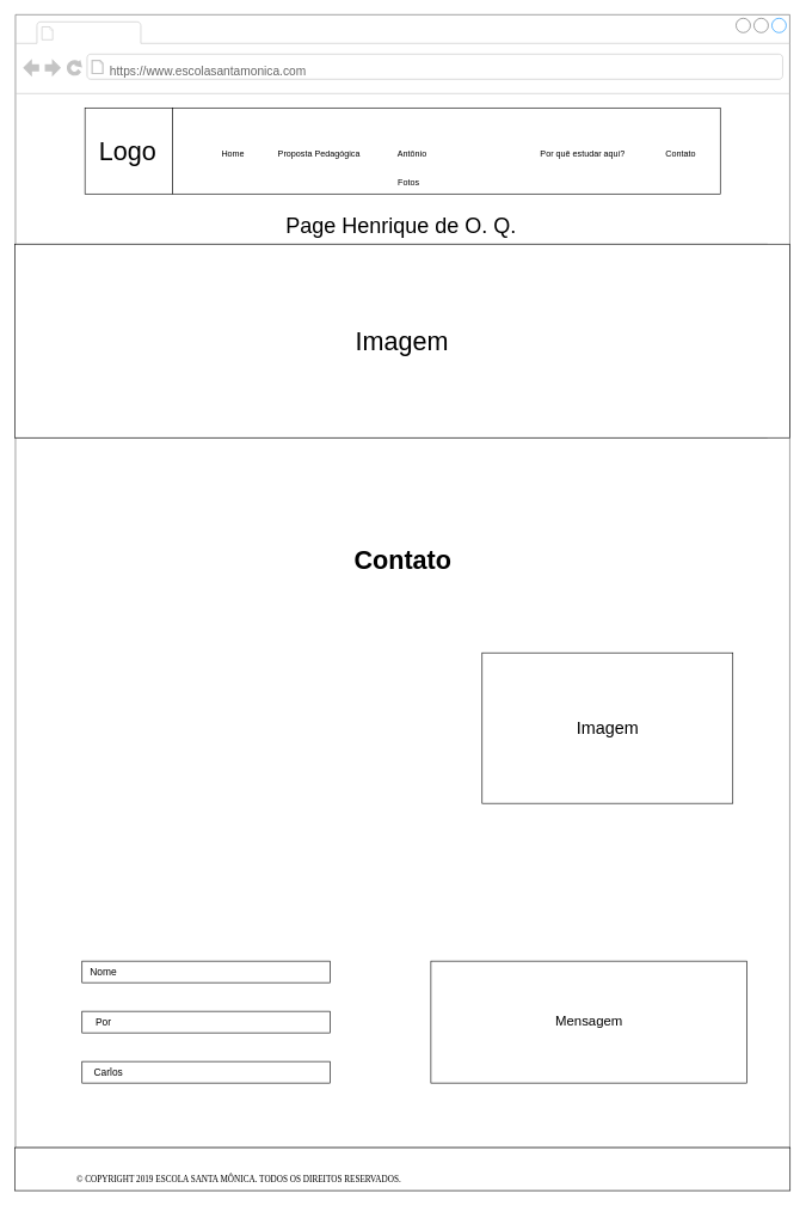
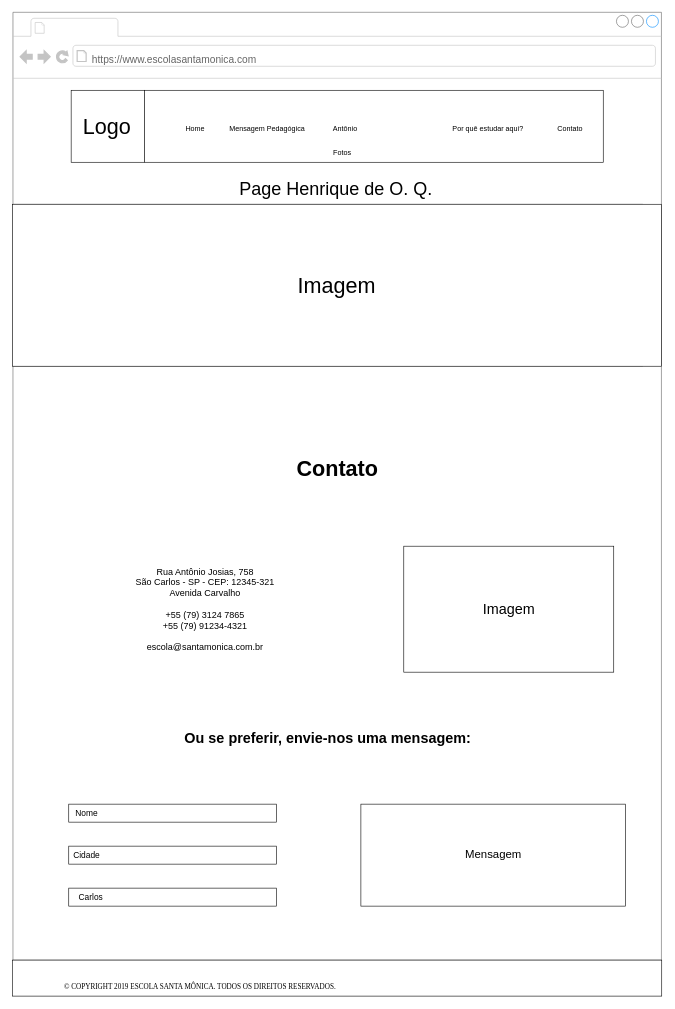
  <mxCell id="0" />
  <mxCell id="1" parent="0" />
  <mxCell id="2" value="" style="strokeWidth=1;shadow=0;dashed=0;align=center;html=1;shape=mxgraph.mockup.containers.browserWindow;rSize=0;strokeColor=#666666;mainText=,;recursiveResize=0;rounded=0;labelBackgroundColor=none;fontFamily=Verdana;fontSize=12;fontStyle=0" parent="1" vertex="1"><mxGeometry x="21" y="20" width="1081" height="1580" as="geometry" /></mxCell>
  <mxCell id="3" value="https://www.escolasantamonica.com" style="strokeWidth=1;shadow=0;dashed=0;align=center;html=1;shape=mxgraph.mockup.containers.anchor;rSize=0;fontSize=17;fontColor=#666666;align=left;" parent="2" vertex="1"><mxGeometry x="130" y="60" width="405" height="40" as="geometry" /></mxCell>
  <mxCell id="4" value="" style="verticalLabelPosition=bottom;shadow=0;dashed=0;align=center;html=1;verticalAlign=top;strokeWidth=1;shape=mxgraph.mockup.markup.line;strokeColor=#999999;rounded=0;labelBackgroundColor=none;fillColor=#ffffff;fontFamily=Verdana;fontSize=12;fontColor=#000000;" parent="2" vertex="1"><mxGeometry y="310" width="1050" height="20" as="geometry" /></mxCell>
  <mxCell id="5" value="" style="verticalLabelPosition=bottom;shadow=0;dashed=0;align=center;html=1;verticalAlign=top;strokeWidth=1;shape=mxgraph.mockup.markup.line;strokeColor=#999999;rounded=0;labelBackgroundColor=none;fillColor=#ffffff;fontFamily=Verdana;fontSize=12;fontColor=#000000;" parent="2" vertex="1"><mxGeometry y="580" width="1050" height="20" as="geometry" /></mxCell>
  <mxCell id="6" value="" style="text;html=1;strokeColor=#000000;fillColor=#ffffff;align=center;verticalAlign=middle;whiteSpace=wrap;rounded=0;fontFamily=Helvetica;fontSize=12;fontColor=#000000;" parent="2" vertex="1"><mxGeometry x="97" y="130" width="122" height="120" as="geometry" /></mxCell>
  <mxCell id="7" value="&lt;font style=&quot;font-size: 36px&quot;&gt;Logo&lt;/font&gt;" style="text;html=1;strokeColor=none;fillColor=none;align=center;verticalAlign=middle;whiteSpace=wrap;rounded=0;" parent="2" vertex="1"><mxGeometry x="134" y="175.5" width="46" height="29" as="geometry" /></mxCell>
  <mxCell id="8" value="" style="rounded=0;whiteSpace=wrap;html=1;" parent="2" vertex="1"><mxGeometry x="219" y="130" width="765" height="120" as="geometry" /></mxCell>
  <mxCell id="9" value="Home" style="text;html=1;strokeColor=none;fillColor=none;align=center;verticalAlign=middle;whiteSpace=wrap;rounded=0;" parent="2" vertex="1"><mxGeometry x="284" y="185" width="40" height="20" as="geometry" /></mxCell>
- <mxCell id="10" value="Proposta Pedagógica" style="text;html=1;strokeColor=none;fillColor=none;align=center;verticalAlign=middle;whiteSpace=wrap;rounded=0;" parent="2" vertex="1"><mxGeometry x="354" y="185" width="140" height="20" as="geometry" /></mxCell>
+ <mxCell id="10" value="Mensagem Pedagógica" style="text;html=1;strokeColor=none;fillColor=none;align=center;verticalAlign=middle;whiteSpace=wrap;rounded=0;" parent="2" vertex="1"><mxGeometry x="354" y="185" width="140" height="20" as="geometry" /></mxCell>
  <mxCell id="11" value="Antônio" style="text;html=1;strokeColor=none;fillColor=none;align=center;verticalAlign=middle;whiteSpace=wrap;rounded=0;" parent="2" vertex="1"><mxGeometry x="534" y="185" width="40" height="20" as="geometry" /></mxCell>
  <mxCell id="12" value="Fotos" style="text;html=1;strokeColor=none;fillColor=none;align=center;verticalAlign=middle;whiteSpace=wrap;rounded=0;" parent="2" vertex="1"><mxGeometry x="529" y="225" width="40" height="20" as="geometry" /></mxCell>
  <mxCell id="13" value="Por quê estudar aqui?" style="text;html=1;strokeColor=none;fillColor=none;align=center;verticalAlign=middle;whiteSpace=wrap;rounded=0;" parent="2" vertex="1"><mxGeometry x="721.5" y="184.5" width="140" height="20" as="geometry" /></mxCell>
  <mxCell id="14" value="Contato" style="text;html=1;strokeColor=none;fillColor=none;align=center;verticalAlign=middle;whiteSpace=wrap;rounded=0;" parent="2" vertex="1"><mxGeometry x="909" y="185" width="40" height="20" as="geometry" /></mxCell>
  <mxCell id="15" value="&lt;font style=&quot;font-size: 36px&quot;&gt;Imagem&lt;/font&gt;" style="rounded=0;whiteSpace=wrap;html=1;" parent="2" vertex="1"><mxGeometry x="-1" y="320" width="1082" height="270" as="geometry" /></mxCell>
  <mxCell id="16" value="&lt;font style=&quot;font-size: 36px&quot;&gt;&lt;b&gt;Contato&lt;/b&gt;&lt;/font&gt;" style="text;html=1;strokeColor=none;fillColor=none;align=center;verticalAlign=middle;whiteSpace=wrap;rounded=0;" parent="2" vertex="1"><mxGeometry x="520.5" y="750" width="40" height="20" as="geometry" /></mxCell>
+ <mxCell id="17" value="&lt;font style=&quot;font-size: 15px&quot;&gt;Rua Antônio Josias, 758&lt;br&gt;São Carlos - SP - CEP: 12345-321&lt;br&gt;Avenida Carvalho&lt;br&gt;&lt;br&gt;+55 (79) 3124 7865&lt;br&gt;+55 (79) 91234-4321&lt;br&gt;&lt;br&gt;escola@santamonica.com.br&lt;/font&gt;" style="text;html=1;strokeColor=none;fillColor=none;align=center;verticalAlign=middle;whiteSpace=wrap;rounded=0;" parent="2" vertex="1"><mxGeometry x="142.5" y="900" width="355" height="190" as="geometry" /></mxCell>
  <mxCell id="18" value="" style="rounded=0;whiteSpace=wrap;html=1;" parent="2" vertex="1"><mxGeometry x="651.5" y="890" width="350" height="210" as="geometry" /></mxCell>
  <mxCell id="19" value="&lt;font style=&quot;font-size: 24px&quot;&gt;Imagem&lt;/font&gt;" style="text;html=1;strokeColor=none;fillColor=none;align=center;verticalAlign=middle;whiteSpace=wrap;rounded=0;" parent="2" vertex="1"><mxGeometry x="806.5" y="985" width="40" height="20" as="geometry" /></mxCell>
+ <mxCell id="20" value="&lt;font style=&quot;font-size: 24px&quot;&gt;&lt;b&gt;Ou se preferir, envie-nos uma mensagem:&lt;/b&gt;&lt;/font&gt;" style="text;html=1;strokeColor=none;fillColor=none;align=center;verticalAlign=middle;whiteSpace=wrap;rounded=0;" parent="2" vertex="1"><mxGeometry x="245" y="1200" width="560" height="20" as="geometry" /></mxCell>
  <mxCell id="21" value="" style="rounded=0;whiteSpace=wrap;html=1;" parent="2" vertex="1"><mxGeometry x="93" y="1320" width="346" height="30" as="geometry" /></mxCell>
  <mxCell id="22" value="" style="rounded=0;whiteSpace=wrap;html=1;" parent="2" vertex="1"><mxGeometry x="93" y="1390" width="346" height="30" as="geometry" /></mxCell>
  <mxCell id="23" value="" style="rounded=0;whiteSpace=wrap;html=1;" parent="2" vertex="1"><mxGeometry x="93" y="1460" width="346" height="30" as="geometry" /></mxCell>
  <mxCell id="24" value="" style="rounded=0;whiteSpace=wrap;html=1;" parent="2" vertex="1"><mxGeometry x="580" y="1320" width="441" height="170" as="geometry" /></mxCell>
  <mxCell id="25" value="&lt;font style=&quot;font-size: 14px&quot;&gt;Nome&lt;/font&gt;" style="text;html=1;strokeColor=none;fillColor=none;align=center;verticalAlign=middle;whiteSpace=wrap;rounded=0;" parent="2" vertex="1"><mxGeometry x="102.5" y="1325" width="40" height="20" as="geometry" /></mxCell>
- <mxCell id="26" value="&lt;font style=&quot;font-size: 14px&quot;&gt;Por&lt;/font&gt;" style="text;html=1;strokeColor=none;fillColor=none;align=center;verticalAlign=middle;whiteSpace=wrap;rounded=0;" parent="2" vertex="1"><mxGeometry x="102.5" y="1395" width="40" height="20" as="geometry" /></mxCell>
+ <mxCell id="26" value="&lt;font style=&quot;font-size: 14px&quot;&gt;Cidade&lt;/font&gt;" style="text;html=1;strokeColor=none;fillColor=none;align=center;verticalAlign=middle;whiteSpace=wrap;rounded=0;" parent="2" vertex="1"><mxGeometry x="102.5" y="1395" width="40" height="20" as="geometry" /></mxCell>
  <mxCell id="27" value="&lt;font style=&quot;font-size: 14px&quot;&gt;Carlos&lt;/font&gt;" style="text;html=1;strokeColor=none;fillColor=none;align=center;verticalAlign=middle;whiteSpace=wrap;rounded=0;" parent="2" vertex="1"><mxGeometry x="110" y="1465" width="40" height="20" as="geometry" /></mxCell>
  <mxCell id="28" value="&lt;font style=&quot;font-size: 19px&quot;&gt;Mensagem&lt;/font&gt;" style="text;html=1;strokeColor=none;fillColor=none;align=center;verticalAlign=middle;whiteSpace=wrap;rounded=0;" parent="2" vertex="1"><mxGeometry x="780.5" y="1395" width="40" height="20" as="geometry" /></mxCell>
  <mxCell id="29" value="&lt;font style=&quot;font-size: 30px&quot;&gt;Page Henrique de O. Q.&lt;/font&gt;" style="text;html=1;align=center;" parent="2" vertex="1"><mxGeometry x="295.5" y="270" width="485" height="40" as="geometry" /></mxCell>
  <mxCell id="30" value="" style="rounded=0;whiteSpace=wrap;html=1;" parent="1" vertex="1"><mxGeometry x="20.5" y="1600" width="1082" height="60" as="geometry" /></mxCell>
  <mxCell id="31" value="&lt;span style=&quot;font-family: &amp;#34;londrina solid&amp;#34; , cursive ; text-transform: uppercase ; background-color: rgb(255 , 255 , 255)&quot;&gt;© COPYRIGHT 2019 ESCOLA SANTA MÔNICA. TODOS OS DIREITOS RESERVADOS.&lt;/span&gt;" style="text;html=1;strokeColor=none;fillColor=none;align=center;verticalAlign=middle;whiteSpace=wrap;rounded=0;" parent="1" vertex="1"><mxGeometry x="42" y="1635" width="582" height="20" as="geometry" /></mxCell>
